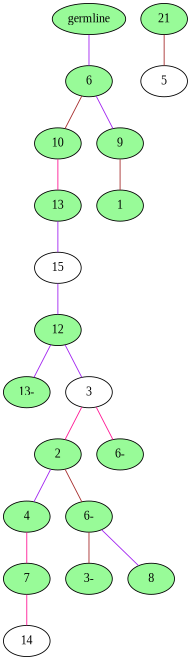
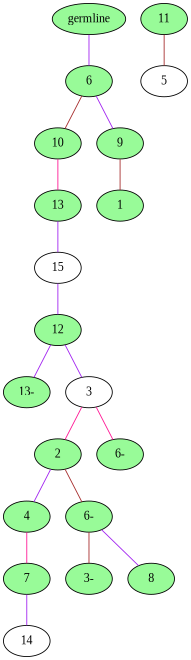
  graph {
    fontname="Liberation Serif"
    node [fillcolor=palegreen fontname="Liberation Serif" style=filled]
    edge [color=purple fontname="Liberation Serif"]
    n1 [label=germline]
    n2 [label=6]
-   n3 [label=21]
+   n3 [label=11]
    n4 [fillcolor=white label=5]
    n5 [label=10]
    n6 [label=9]
    n7 [label=13]
    n8 [label=1]
    n9 [fillcolor=white label=15]
    n10 [label=12]
    n11 [label="13-"]
    n12 [fillcolor=white label=3]
    n13 [label=2]
    n14 [label="6-"]
    n15 [label=4]
    n16 [label="6-"]
    n17 [label=7]
    n18 [label="3-"]
    n19 [label=8]
    n20 [fillcolor=white label=14]
    n1 -- n2
    n2 -- n5 [color=brown]
    n2 -- n6
    n3 -- n4 [color=brown]
    n5 -- n7 [color=deeppink]
    n6 -- n8 [color=brown]
    n7 -- n9
    n9 -- n10
    n10 -- n11
    n10 -- n12
    n12 -- n13 [color=deeppink]
    n12 -- n14 [color=deeppink]
    n13 -- n15
    n13 -- n16 [color=brown]
    n15 -- n17 [color=deeppink]
    n16 -- n18 [color=brown]
    n16 -- n19
-   n17 -- n20 [color=deeppink]
+   n17 -- n20
  }
